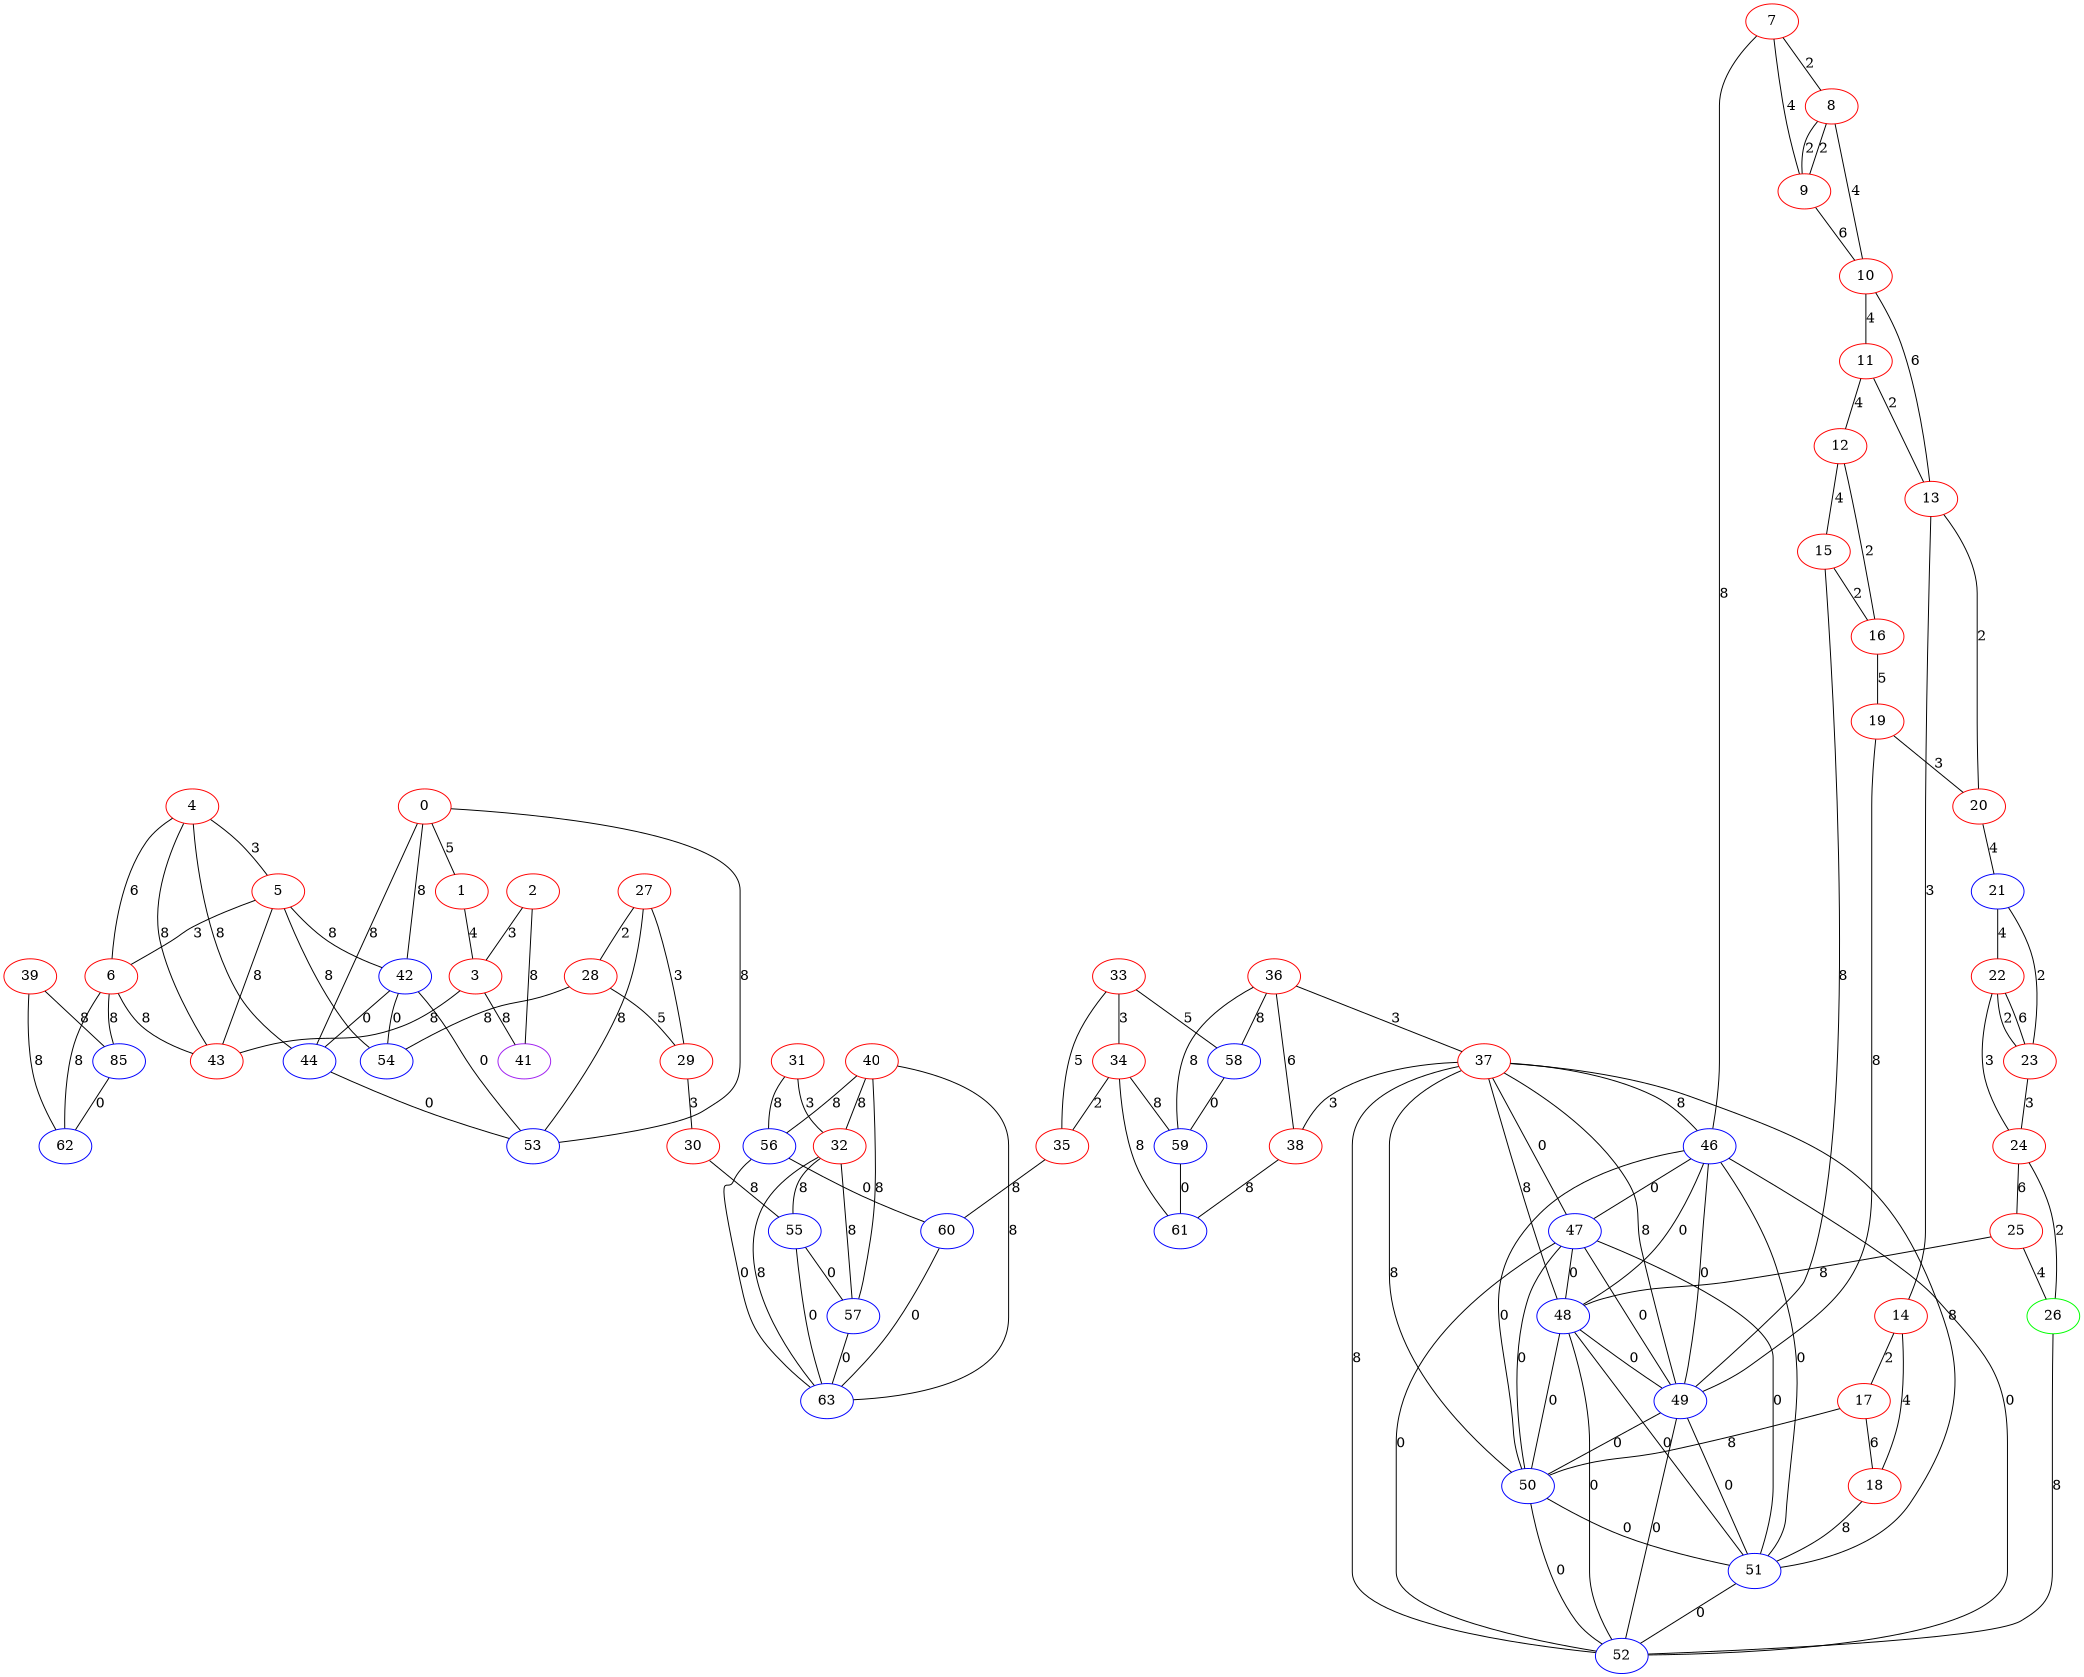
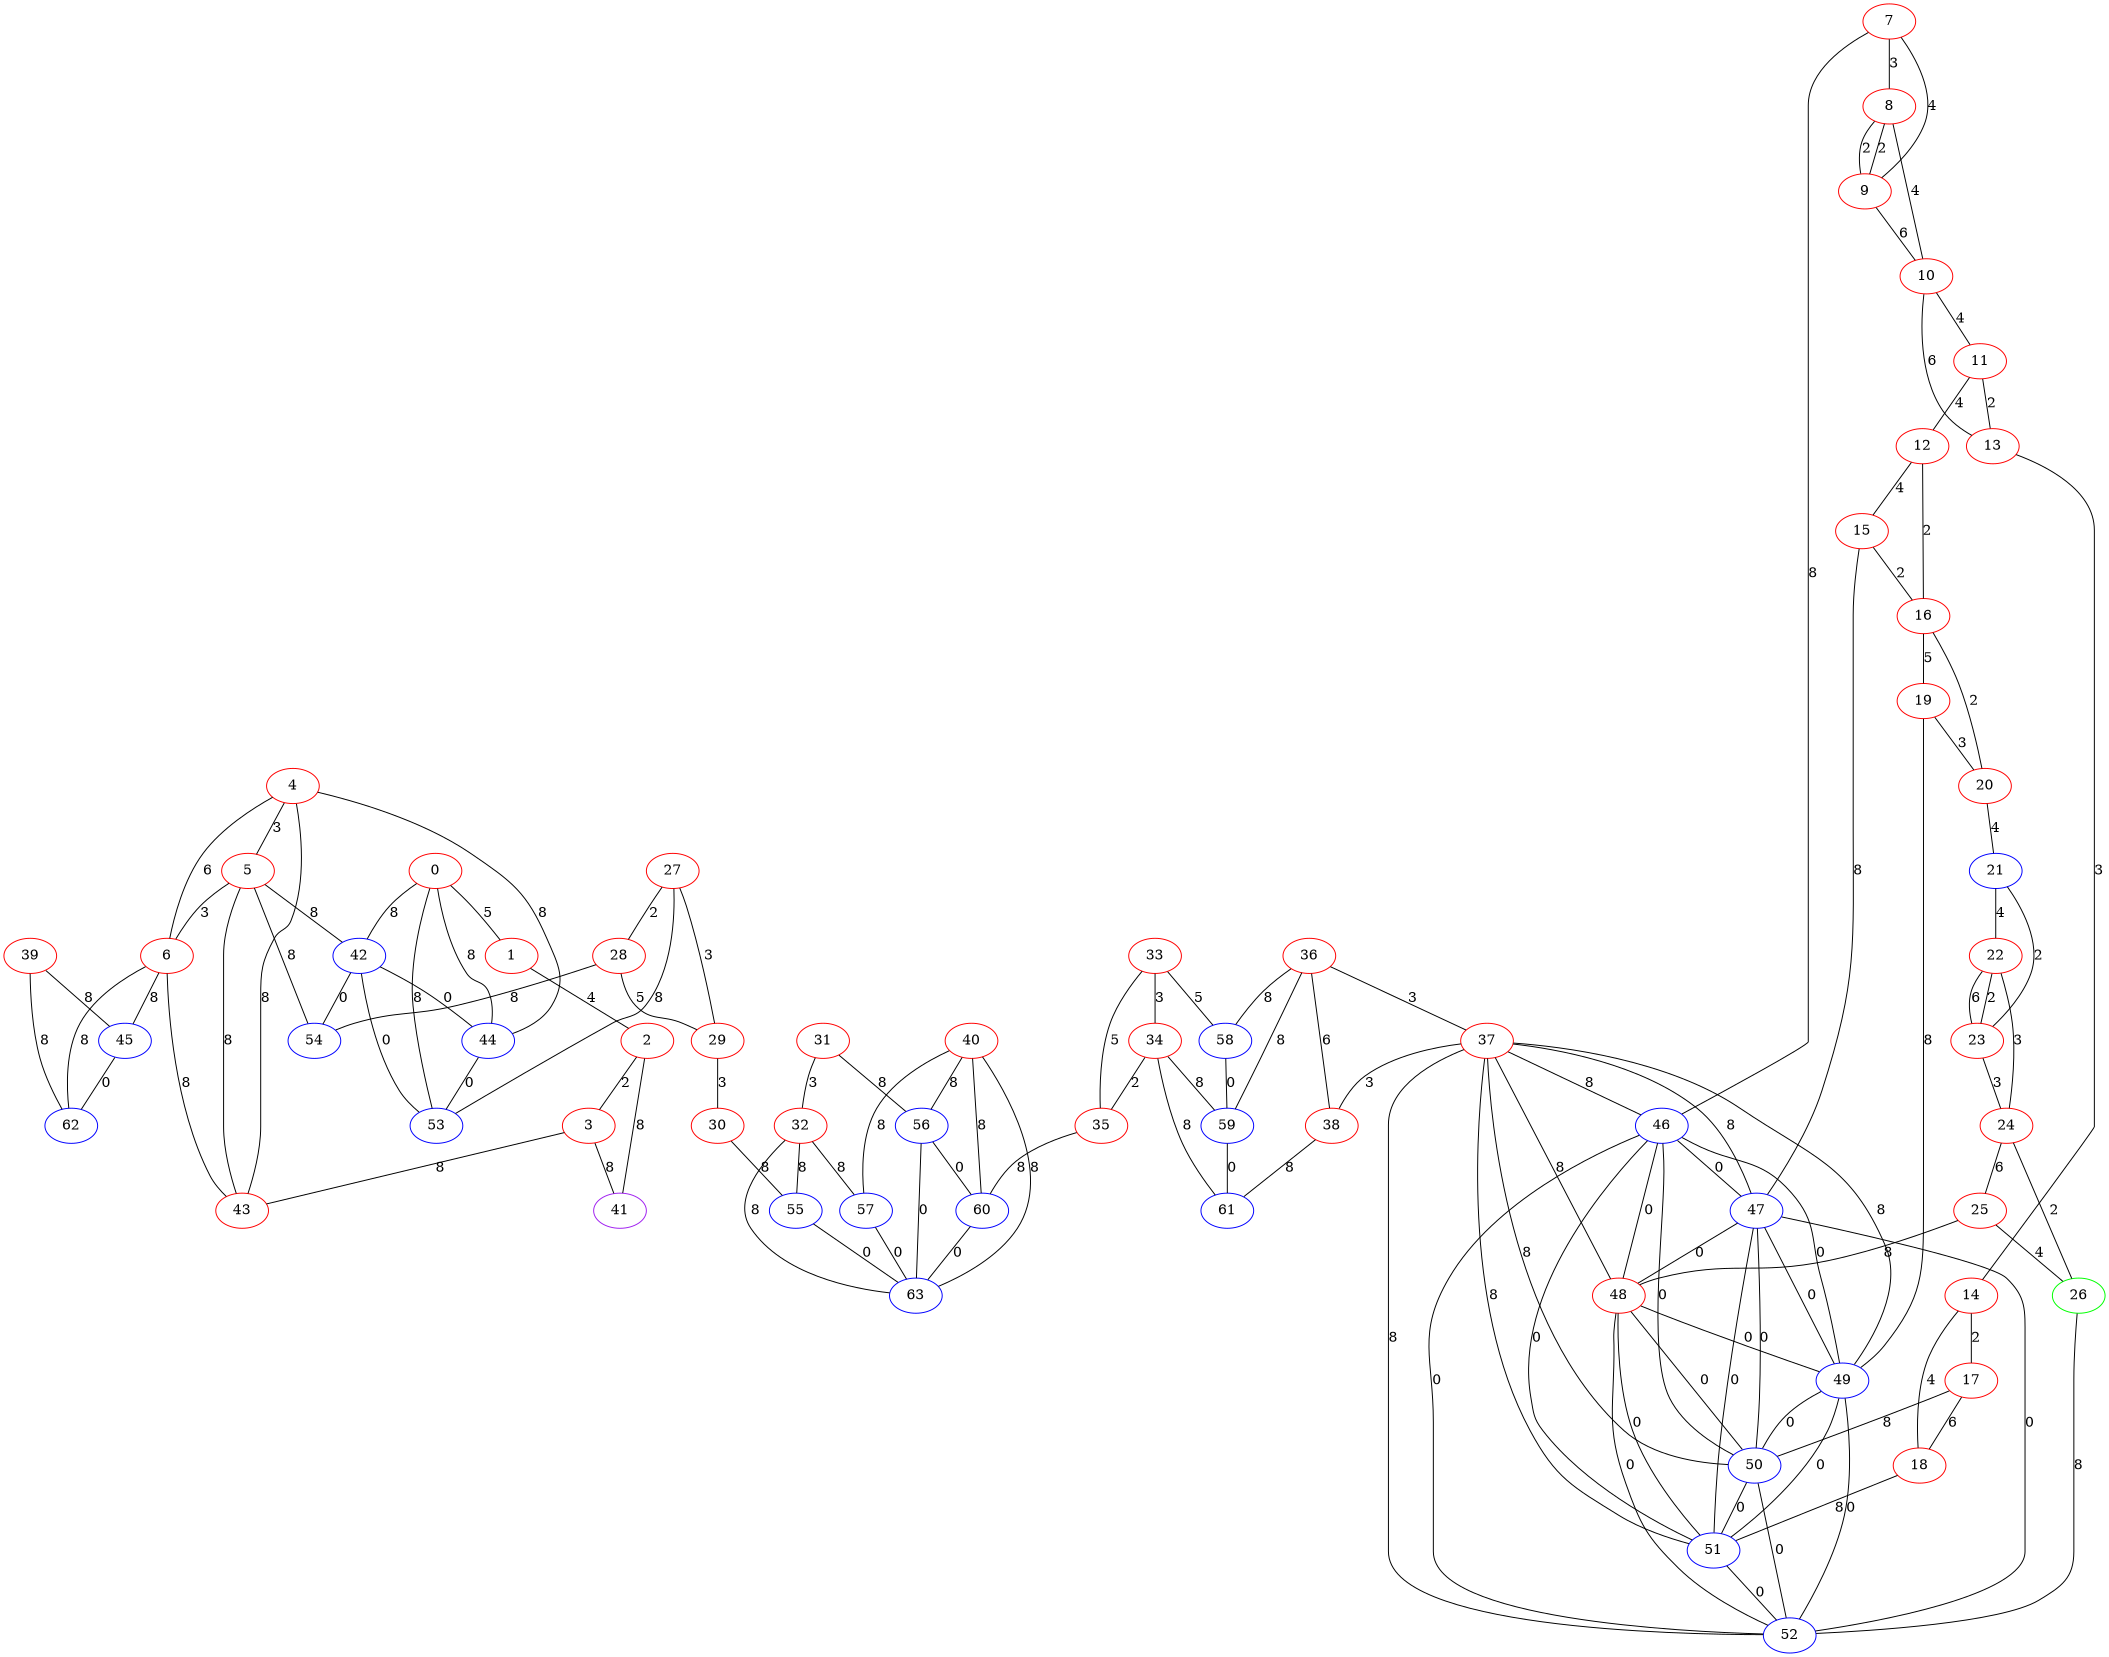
  graph {
    node [color=red weight=1]
    0
    1
    42 [color=blue weight=3]
    44 [color=blue weight=3]
    53 [color=blue weight=3]
    2
    54 [color=blue weight=3]
    3
    41 [color=purple weight=4]
    43 [weight=3]
    4
    5
    6
-   45 [color=blue weight=3 label=85]
+   45 [color=blue weight=3]
    62 [color=blue weight=3]
    7
    8
    9
    46 [color=blue weight=3]
    10
    47 [color=blue weight=3]
    50 [color=blue weight=3]
    51 [color=blue weight=3]
    49 [color=blue weight=3]
-   48 [color=blue weight=3]
+   48 [weight=3]
    52 [color=blue weight=3]
    11
    13
    12
    14
    15
    16
    19
    20
    17
    18
    21 [color=blue]
    22
    23
    24
    25
    26 [color=green weight=2]
    27
    28
    29
    30
    55 [color=blue weight=3]
    57 [color=blue weight=3]
    63 [color=blue weight=3]
    31
    32
    56 [color=blue weight=3]
    60 [color=blue weight=3]
    33
    34
    35
    58 [color=blue weight=3]
    59 [color=blue weight=3]
    61 [color=blue weight=3]
    36
    37
    38
    39
    40
    0 -- 1 [label=5]
    0 -- 42 [label=8]
    0 -- 44 [label=8]
    0 -- 53 [label=8]
-   1 -- 3 [label=4]
+   1 -- 2 [label=4]
    42 -- 44 [label=0]
    42 -- 53 [label=0]
    42 -- 54 [label=0]
    44 -- 53 [label=0]
-   2 -- 3 [label=3]
+   2 -- 3 [label=2]
    2 -- 41 [label=8]
    3 -- 41 [label=8]
    3 -- 43 [label=8]
    4 -- 44 [label=8]
    4 -- 43 [label=8]
    4 -- 5 [label=3]
    4 -- 6 [label=6]
    5 -- 42 [label=8]
    5 -- 54 [label=8]
    5 -- 43 [label=8]
    5 -- 6 [label=3]
    6 -- 43 [label=8]
    6 -- 45 [label=8]
    6 -- 62 [label=8]
    45 -- 62 [label=0]
-   7 -- 8 [label=2]
+   7 -- 8 [label=3]
    7 -- 9 [label=4]
    7 -- 46 [label=8]
    8 -- 9 [label=2]
    8 -- 9 [label=2]
    8 -- 10 [label=4]
    9 -- 10 [label=6]
    46 -- 47 [label=0]
    46 -- 50 [label=0]
    46 -- 51 [label=0]
    46 -- 49 [label=0]
    46 -- 48 [label=0]
    46 -- 52 [label=0]
    10 -- 11 [label=4]
    10 -- 13 [label=6]
    47 -- 50 [label=0]
    47 -- 51 [label=0]
    47 -- 49 [label=0]
    47 -- 48 [label=0]
    47 -- 52 [label=0]
    50 -- 51 [label=0]
    50 -- 52 [label=0]
    51 -- 52 [label=0]
    49 -- 50 [label=0]
    49 -- 51 [label=0]
    49 -- 52 [label=0]
    48 -- 50 [label=0]
    48 -- 51 [label=0]
    48 -- 49 [label=0]
    48 -- 52 [label=0]
    11 -- 13 [label=2]
    11 -- 12 [label=4]
    13 -- 14 [label=3]
    12 -- 15 [label=4]
    12 -- 16 [label=2]
    14 -- 17 [label=2]
    14 -- 18 [label=4]
-   15 -- 49 [label=8]
+   15 -- 47 [label=8]
    15 -- 16 [label=2]
    16 -- 19 [label=5]
-   13 -- 20 [label=2]
+   16 -- 20 [label=2]
    19 -- 49 [label=8]
    19 -- 20 [label=3]
    20 -- 21 [label=4]
    17 -- 50 [label=8]
    17 -- 18 [label=6]
    18 -- 51 [label=8]
    21 -- 22 [label=4]
    21 -- 23 [label=2]
    22 -- 23 [label=2]
    22 -- 23 [label=6]
    22 -- 24 [label=3]
    23 -- 24 [label=3]
    24 -- 25 [label=6]
    24 -- 26 [label=2]
    25 -- 48 [label=8]
    25 -- 26 [label=4]
    26 -- 52 [label=8]
    27 -- 53 [label=8]
    27 -- 28 [label=2]
    27 -- 29 [label=3]
    28 -- 54 [label=8]
    28 -- 29 [label=5]
    29 -- 30 [label=3]
    30 -- 55 [label=8]
-   55 -- 57 [label=0]
    55 -- 63 [label=0]
    57 -- 63 [label=0]
    31 -- 32 [label=3]
    31 -- 56 [label=8]
    32 -- 55 [label=8]
    32 -- 57 [label=8]
    32 -- 63 [label=8]
    56 -- 63 [label=0]
    56 -- 60 [label=0]
    60 -- 63 [label=0]
    33 -- 34 [label=3]
    33 -- 35 [label=5]
    33 -- 58 [label=5]
    34 -- 35 [label=2]
    34 -- 59 [label=8]
    34 -- 61 [label=8]
    35 -- 60 [label=8]
    58 -- 59 [label=0]
    59 -- 61 [label=0]
    36 -- 58 [label=8]
    36 -- 59 [label=8]
    36 -- 37 [label=3]
    36 -- 38 [label=6]
    37 -- 46 [label=8]
-   37 -- 47 [label=0]
+   37 -- 47 [label=8]
    37 -- 50 [label=8]
    37 -- 51 [label=8]
    37 -- 49 [label=8]
    37 -- 48 [label=8]
    37 -- 52 [label=8]
    37 -- 38 [label=3]
    38 -- 61 [label=8]
    39 -- 45 [label=8]
    39 -- 62 [label=8]
    40 -- 57 [label=8]
    40 -- 63 [label=8]
    40 -- 56 [label=8]
-   40 -- 32 [label=8]
+   40 -- 60 [label=8]
  }
